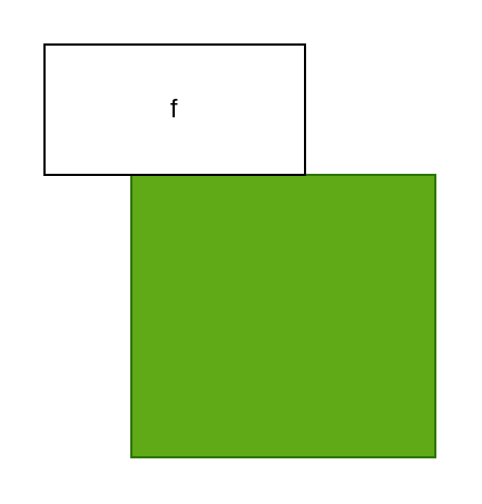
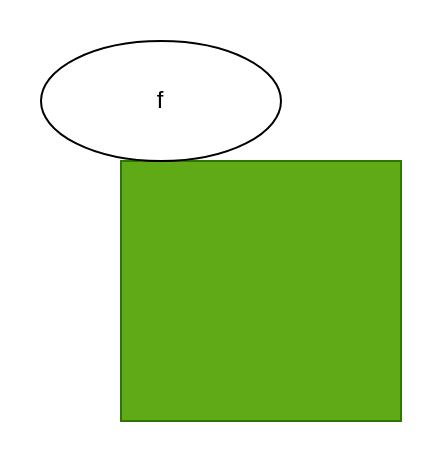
  <mxCell id="0" />
  <mxCell id="1" parent="0" />
  <mxCell id="2" value="" style="rounded=0;whiteSpace=wrap;html=1;fillColor=#60a917;fontColor=#ffffff;strokeColor=#2D7600;" parent="1" vertex="1"><mxGeometry x="60" y="80" width="140" height="130" as="geometry" /></mxCell>
- <mxCell id="3" value="f" style="whiteSpace=wrap;html=1;" vertex="1" parent="1"><mxGeometry x="20" y="20" width="120" height="60" as="geometry" /></mxCell>
+ <mxCell id="3" value="f" style="ellipse;whiteSpace=wrap;html=1;" vertex="1" parent="1"><mxGeometry x="20" y="20" width="120" height="60" as="geometry" /></mxCell>
